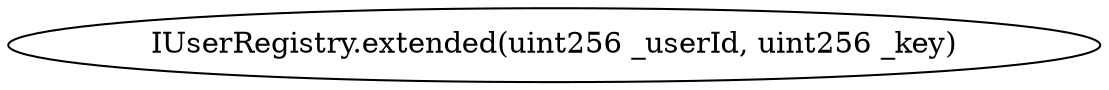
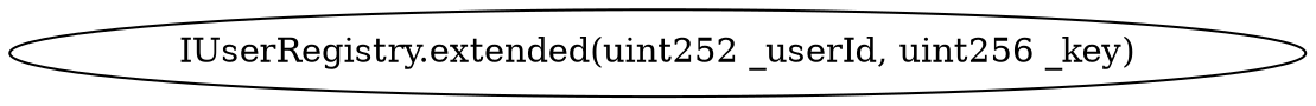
  digraph {
    rankdir=LR
-   "IUserRegistry.extended(uint256 _userId, uint256 _key)" [height=0.5 width=6.2586]
+   "IUserRegistry.extended(uint256 _userId, uint256 _key)" [height=0.5 width=6.2586 label="IUserRegistry.extended(uint252 _userId, uint256 _key)"]
  }
